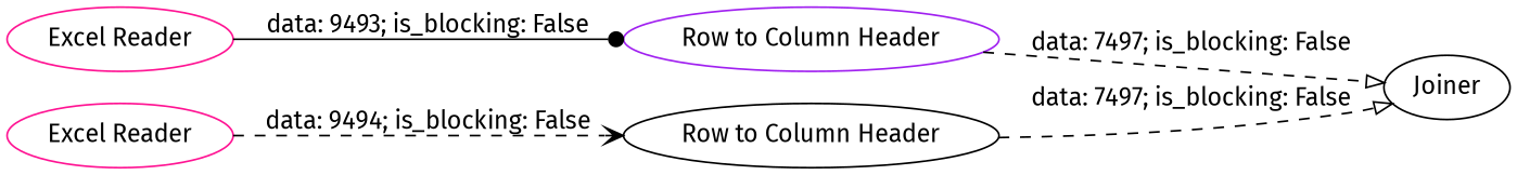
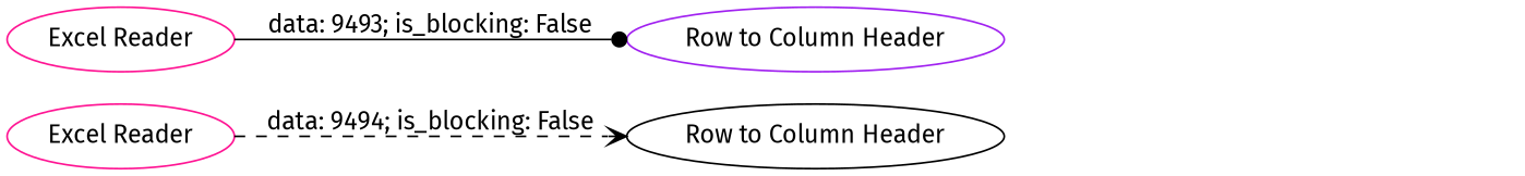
  digraph {
    rankdir=LR
    fontname="Fira Sans"
    node [color=black fontname="Fira Sans"]
    edge [style=dashed arrowhead=onormal fontname="Fira Sans"]
    n1 [label="Row to Column Header"]
-   n2 [label=Joiner]
    n3 [label="Excel Reader" color=deeppink]
    n4 [label="Excel Reader" color=deeppink]
    n5 [label="Row to Column Header" color=purple]
-   n1 -> n2 [label="data: 7497; is_blocking: False"]
    n3 -> n1 [label="data: 9494; is_blocking: False" arrowhead=vee]
    n4 -> n5 [label="data: 9493; is_blocking: False" style=solid arrowhead=dot]
-   n5 -> n2 [label="data: 7497; is_blocking: False"]
  }
